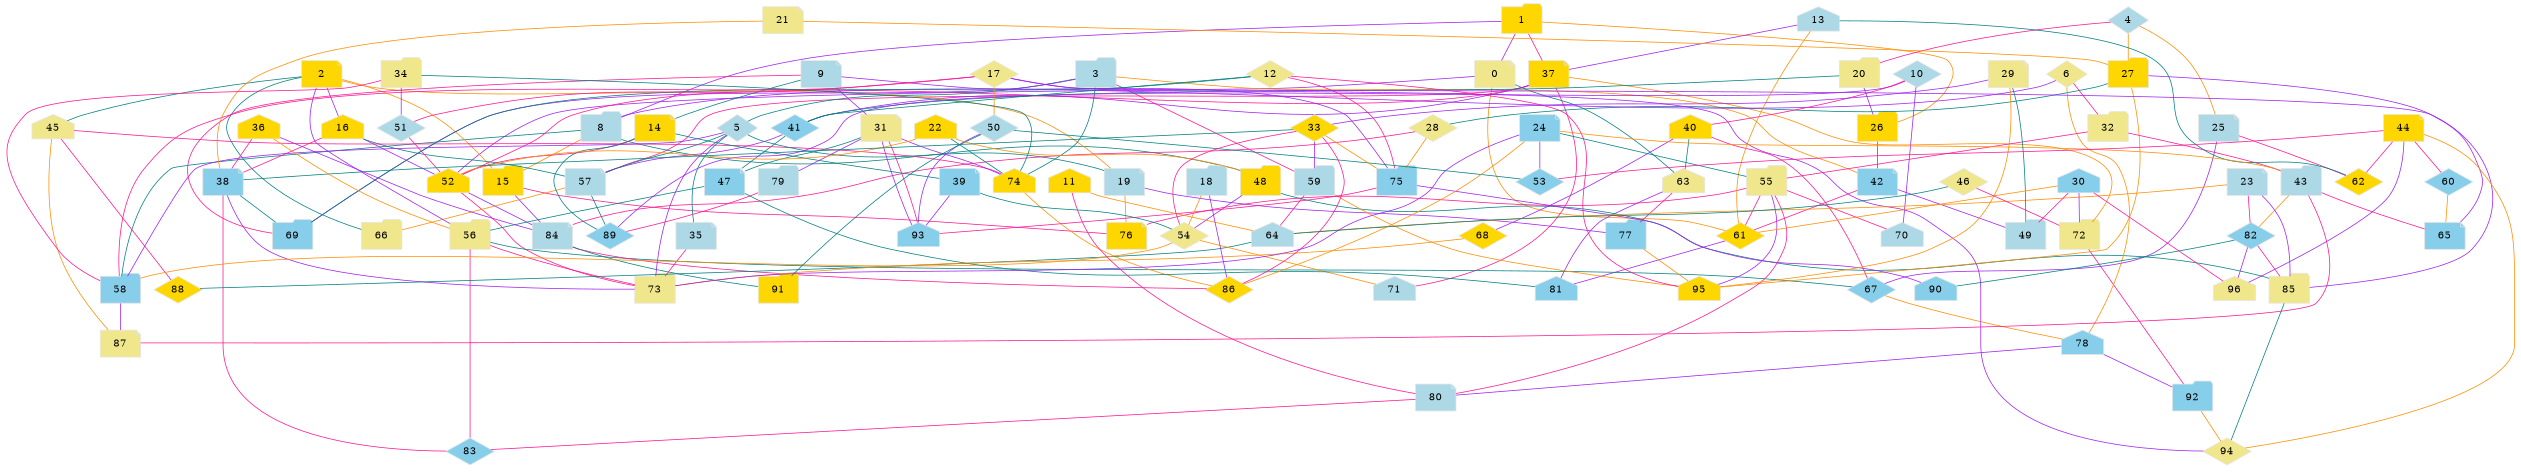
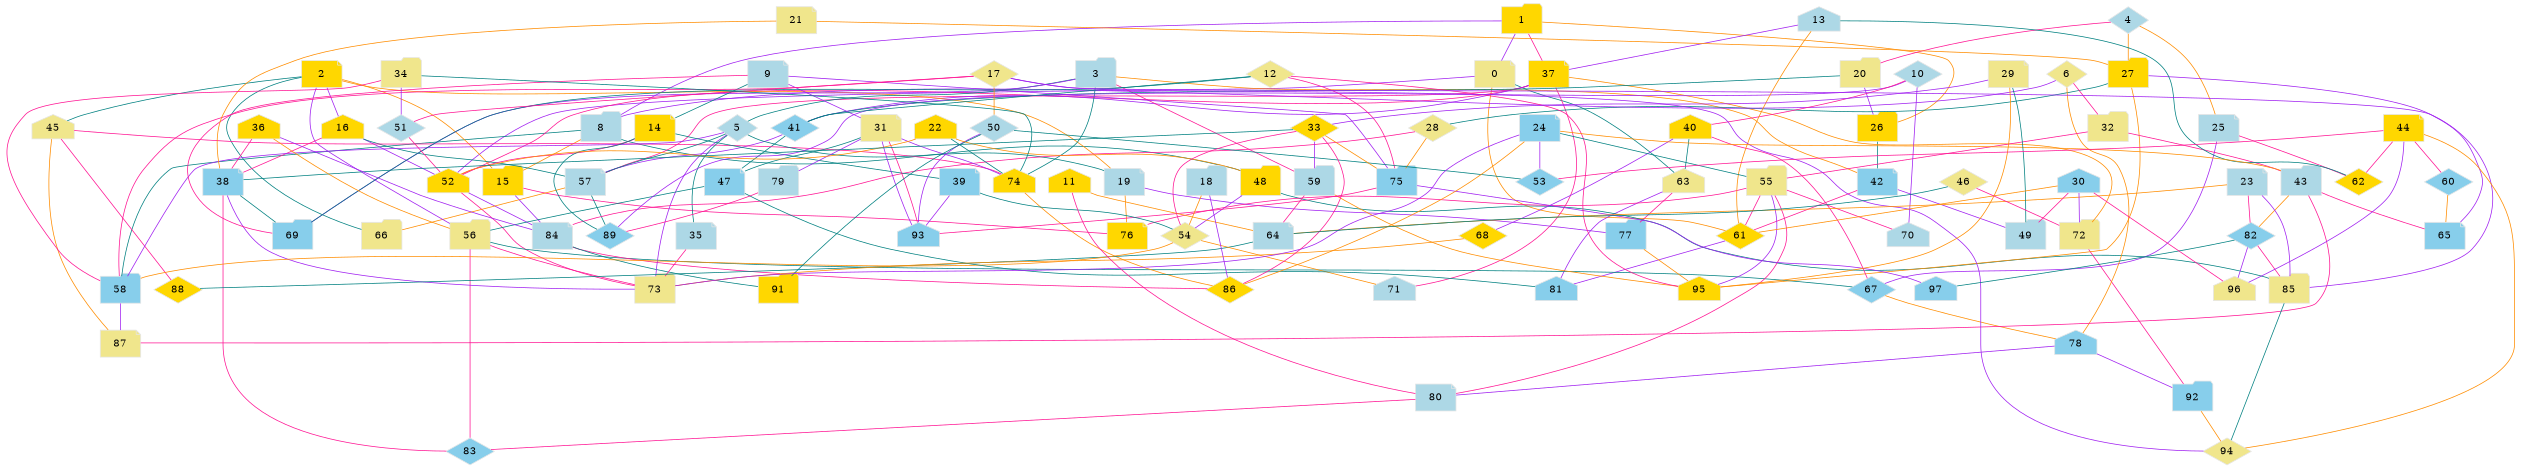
  graph {
    node [color=gray90 fillcolor=gold shape=folder style=filled]
    edge [color=deeppink]
    n1 [fillcolor=khaki label=0 shape=note]
    1
    8 [fillcolor=lightblue]
    26
    37 [shape=note]
    52 [shape=house]
    61 [shape=diamond]
    63 [fillcolor=khaki shape=house]
    15
    58 [fillcolor=skyblue]
    48
    42 [fillcolor=skyblue shape=note]
    57 [fillcolor=lightblue shape=note]
    41 [fillcolor=skyblue shape=diamond]
    72 [fillcolor=khaki]
    71 [fillcolor=lightblue shape=house]
    2 [shape=note]
    16 [shape=house]
    19 [fillcolor=lightblue shape=note]
    45 [fillcolor=khaki shape=house]
    56 [fillcolor=khaki]
    66 [fillcolor=khaki]
    76 [shape=note]
    84 [fillcolor=lightblue shape=note]
    38 [fillcolor=skyblue shape=note]
    77 [fillcolor=skyblue]
    74 [shape=house]
    87 [fillcolor=khaki shape=note]
    88 [shape=diamond]
    73 [fillcolor=khaki]
    67 [fillcolor=skyblue shape=diamond]
    83 [fillcolor=skyblue shape=diamond]
    3 [fillcolor=lightblue]
    5 [fillcolor=lightblue shape=diamond]
    59 [fillcolor=lightblue]
    69 [fillcolor=skyblue]
    35 [fillcolor=lightblue shape=note]
    49 [fillcolor=lightblue]
-   64 [fillcolor=lightblue shape=house]
+   64 [fillcolor=lightblue shape=note]
    95 [shape=house]
    86 [shape=diamond]
    4 [fillcolor=lightblue shape=diamond]
    20 [fillcolor=khaki]
    25 [fillcolor=lightblue shape=note]
    27
    62 [shape=diamond]
    28 [fillcolor=khaki shape=diamond]
    65 [fillcolor=skyblue shape=note]
    89 [fillcolor=skyblue shape=diamond]
    6 [fillcolor=khaki shape=diamond]
    32 [fillcolor=khaki]
    78 [fillcolor=skyblue shape=house]
    43 [fillcolor=lightblue]
    55 [fillcolor=khaki]
    80 [fillcolor=lightblue shape=note]
    92 [fillcolor=skyblue]
    81 [fillcolor=skyblue shape=house]
    85 [fillcolor=khaki]
    54 [fillcolor=khaki shape=diamond]
    9 [fillcolor=lightblue shape=note]
    14 [shape=note]
    31 [fillcolor=khaki shape=note]
    75 [fillcolor=skyblue]
    39 [fillcolor=skyblue shape=note]
    47 [fillcolor=skyblue shape=note]
    79 [fillcolor=lightblue]
    93 [fillcolor=skyblue shape=house]
-   90 [fillcolor=skyblue shape=house]
+   90 [fillcolor=skyblue shape=house label=97]
    10 [fillcolor=lightblue shape=diamond]
    40 [shape=house]
    70 [fillcolor=lightblue shape=house]
    68 [shape=diamond]
    11 [shape=house]
    12 [fillcolor=khaki shape=diamond]
    13 [fillcolor=lightblue shape=house]
    91
    17 [fillcolor=khaki shape=diamond]
    50 [fillcolor=lightblue shape=diamond]
    51 [fillcolor=lightblue shape=diamond]
    94 [fillcolor=khaki shape=diamond]
    53 [fillcolor=skyblue shape=diamond]
    18 [fillcolor=lightblue]
    21 [fillcolor=khaki shape=note]
    22 [shape=house]
    23 [fillcolor=lightblue shape=note]
    82 [fillcolor=skyblue shape=diamond]
    96 [fillcolor=khaki shape=house]
    24 [fillcolor=skyblue shape=note]
    29 [fillcolor=khaki shape=note]
    33 [shape=diamond]
    30 [fillcolor=skyblue shape=house]
    34 [fillcolor=khaki]
    36 [shape=house]
    44 [shape=note]
    60 [fillcolor=skyblue shape=diamond]
    46 [fillcolor=khaki shape=diamond]
    n1 -- 52 [color=purple]
    n1 -- 61 [color=darkorange]
    n1 -- 63 [color=teal]
    1 -- n1 [color=purple]
    1 -- 8 [color=purple]
    1 -- 26 [color=darkorange]
    1 -- 37
    8 -- 15 [color=darkorange]
    8 -- 58 [color=teal]
    8 -- 48 [color=teal]
    26 -- 42 [color=teal]
    37 -- 52
    37 -- 57
    37 -- 41 [color=purple]
    37 -- 72 [color=darkorange]
    37 -- 71
    52 -- 84 [color=purple]
    52 -- 73
    61 -- 81 [color=purple]
    63 -- 77
    63 -- 81 [color=purple]
    15 -- 76
    15 -- 84 [color=purple]
    58 -- 87 [color=purple]
    48 -- 85 [color=teal]
    48 -- 54 [color=purple]
    42 -- 61
    42 -- 49 [color=purple]
    57 -- 66 [color=darkorange]
    57 -- 89 [color=teal]
    41 -- 57 [color=purple]
    41 -- 47 [color=teal]
    72 -- 92
    2 -- 15 [color=darkorange]
    2 -- 16 [color=purple]
    2 -- 19 [color=darkorange]
    2 -- 45 [color=teal]
    2 -- 56 [color=purple]
    2 -- 66 [color=teal]
    16 -- 52 [color=purple]
    16 -- 57 [color=teal]
    16 -- 38
    19 -- 76 [color=darkorange]
    19 -- 77 [color=purple]
    45 -- 74
    45 -- 87 [color=darkorange]
    45 -- 88
    56 -- 73
    56 -- 67 [color=teal]
    56 -- 83
    84 -- 86
    84 -- 91 [color=teal]
    38 -- 73 [color=purple]
    38 -- 83
    38 -- 69 [color=teal]
    77 -- 95 [color=darkorange]
    74 -- 86 [color=darkorange]
    67 -- 78 [color=darkorange]
    3 -- 42 [color=darkorange]
    3 -- 74 [color=teal]
    3 -- 5 [color=teal]
    3 -- 59
    3 -- 69 [color=purple]
    5 -- 58 [color=purple]
    5 -- 57 [color=teal]
    5 -- 19 [color=teal]
    5 -- 73 [color=purple]
    5 -- 35 [color=teal]
    59 -- 64
    59 -- 95 [color=darkorange]
    35 -- 73
    64 -- 88 [color=teal]
    4 -- 20
    4 -- 25 [color=darkorange]
    4 -- 27 [color=darkorange]
    20 -- 26 [color=purple]
    20 -- 41 [color=teal]
    25 -- 67 [color=purple]
    25 -- 62
    27 -- 95 [color=darkorange]
    27 -- 28 [color=teal]
    27 -- 65 [color=purple]
    28 -- 84
    28 -- 75 [color=darkorange]
    6 -- 8 [color=purple]
    6 -- 32
    6 -- 78 [color=darkorange]
    32 -- 43
    32 -- 55
    78 -- 80 [color=purple]
    78 -- 92 [color=purple]
    43 -- 87
    43 -- 65
    43 -- 82 [color=darkorange]
    55 -- 61
    55 -- 76
    55 -- 95 [color=purple]
    55 -- 80
    55 -- 70
    80 -- 83
    92 -- 94 [color=darkorange]
    85 -- 94 [color=teal]
    54 -- 58 [color=darkorange]
    54 -- 71 [color=darkorange]
    9 -- 69
    9 -- 14 [color=teal]
    9 -- 31 [color=purple]
    9 -- 75 [color=purple]
    14 -- 52
    14 -- 89 [color=teal]
    14 -- 39 [color=teal]
    31 -- 74 [color=purple]
    31 -- 47 [color=teal]
    31 -- 79 [color=purple]
    31 -- 93 [color=purple]
    31 -- 93
    75 -- 93
    75 -- 90 [color=purple]
    39 -- 54 [color=teal]
    39 -- 93 [color=purple]
    47 -- 56 [color=teal]
    47 -- 81 [color=teal]
    79 -- 89
    10 -- 89 [color=purple]
    10 -- 40
    10 -- 70 [color=purple]
    40 -- 63 [color=teal]
    40 -- 67
    40 -- 68 [color=purple]
    68 -- 73 [color=darkorange]
    11 -- 64 [color=darkorange]
    11 -- 80
    12 -- 41 [color=teal]
    12 -- 69 [color=teal]
    12 -- 95
    12 -- 75
    13 -- 37 [color=purple]
    13 -- 61 [color=darkorange]
    13 -- 62 [color=teal]
    17 -- 58
    17 -- 85 [color=purple]
    17 -- 50 [color=darkorange]
    17 -- 51
    17 -- 94 [color=purple]
    50 -- 93 [color=purple]
    50 -- 91 [color=teal]
    50 -- 53 [color=teal]
    51 -- 52
    18 -- 86 [color=purple]
    18 -- 54 [color=darkorange]
    21 -- 38 [color=darkorange]
    21 -- 27 [color=darkorange]
    22 -- 52 [color=darkorange]
    22 -- 48 [color=darkorange]
    22 -- 74 [color=teal]
    23 -- 64 [color=darkorange]
    23 -- 85 [color=purple]
    23 -- 82
    82 -- 85
    82 -- 90 [color=teal]
    82 -- 96 [color=purple]
    24 -- 73 [color=purple]
    24 -- 86 [color=darkorange]
    24 -- 43 [color=darkorange]
    24 -- 55 [color=teal]
    24 -- 53 [color=purple]
    29 -- 49 [color=teal]
    29 -- 95 [color=darkorange]
    29 -- 33 [color=purple]
    33 -- 38 [color=teal]
    33 -- 59 [color=purple]
    33 -- 86
    33 -- 54
    33 -- 75 [color=darkorange]
    30 -- 61 [color=darkorange]
    30 -- 72 [color=purple]
    30 -- 49
    30 -- 96
    34 -- 58
    34 -- 74 [color=teal]
    34 -- 51 [color=purple]
    36 -- 56 [color=darkorange]
    36 -- 84 [color=purple]
    36 -- 38
    44 -- 62
    44 -- 94 [color=darkorange]
    44 -- 53
    44 -- 96 [color=purple]
    44 -- 60
    60 -- 65 [color=darkorange]
    46 -- 72
    46 -- 64 [color=teal]
  }
